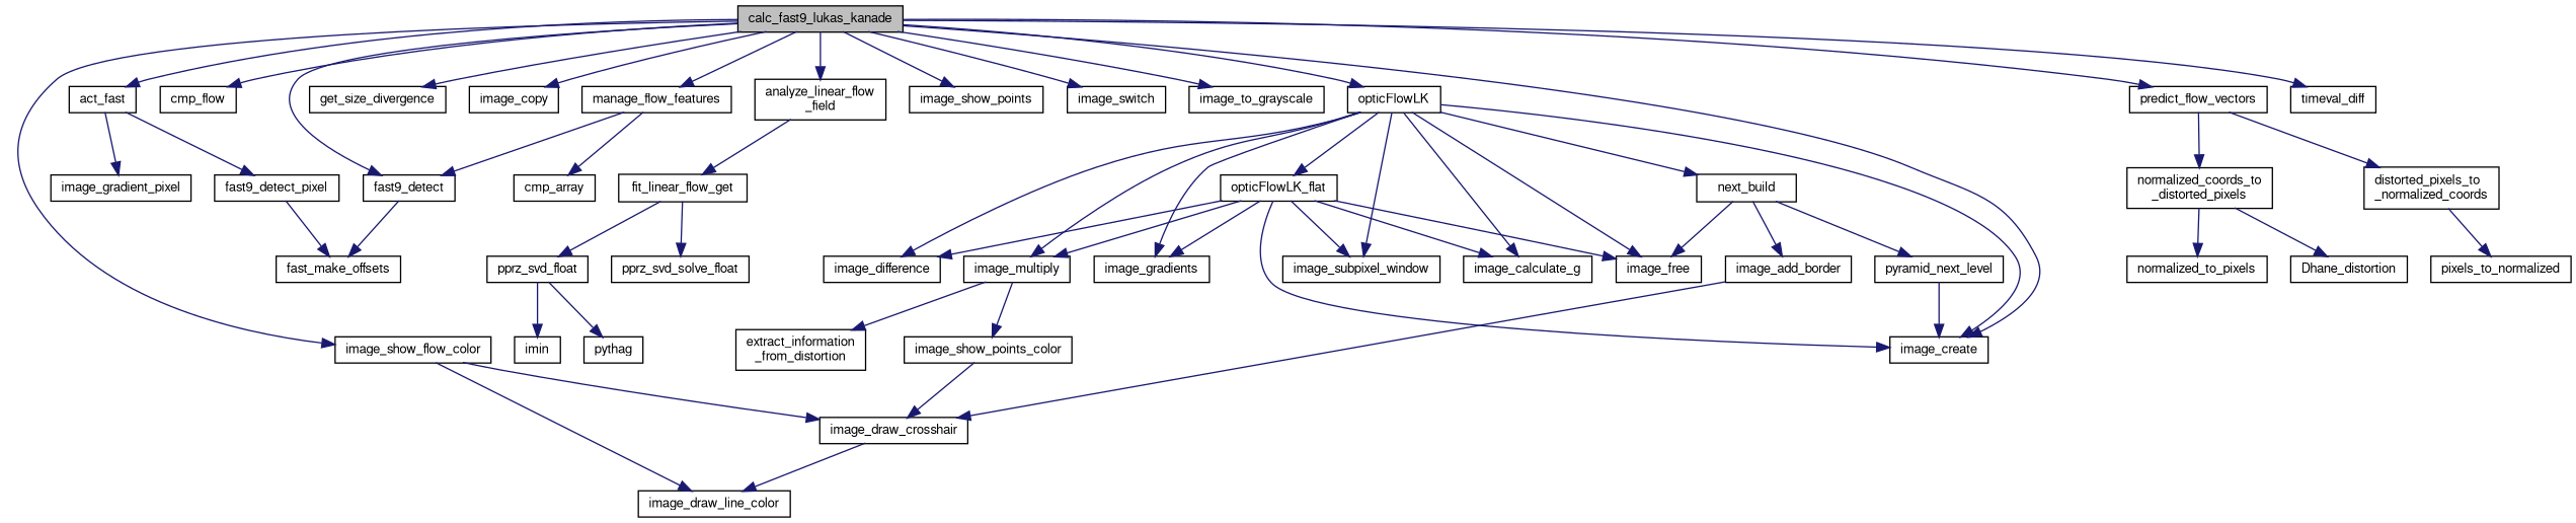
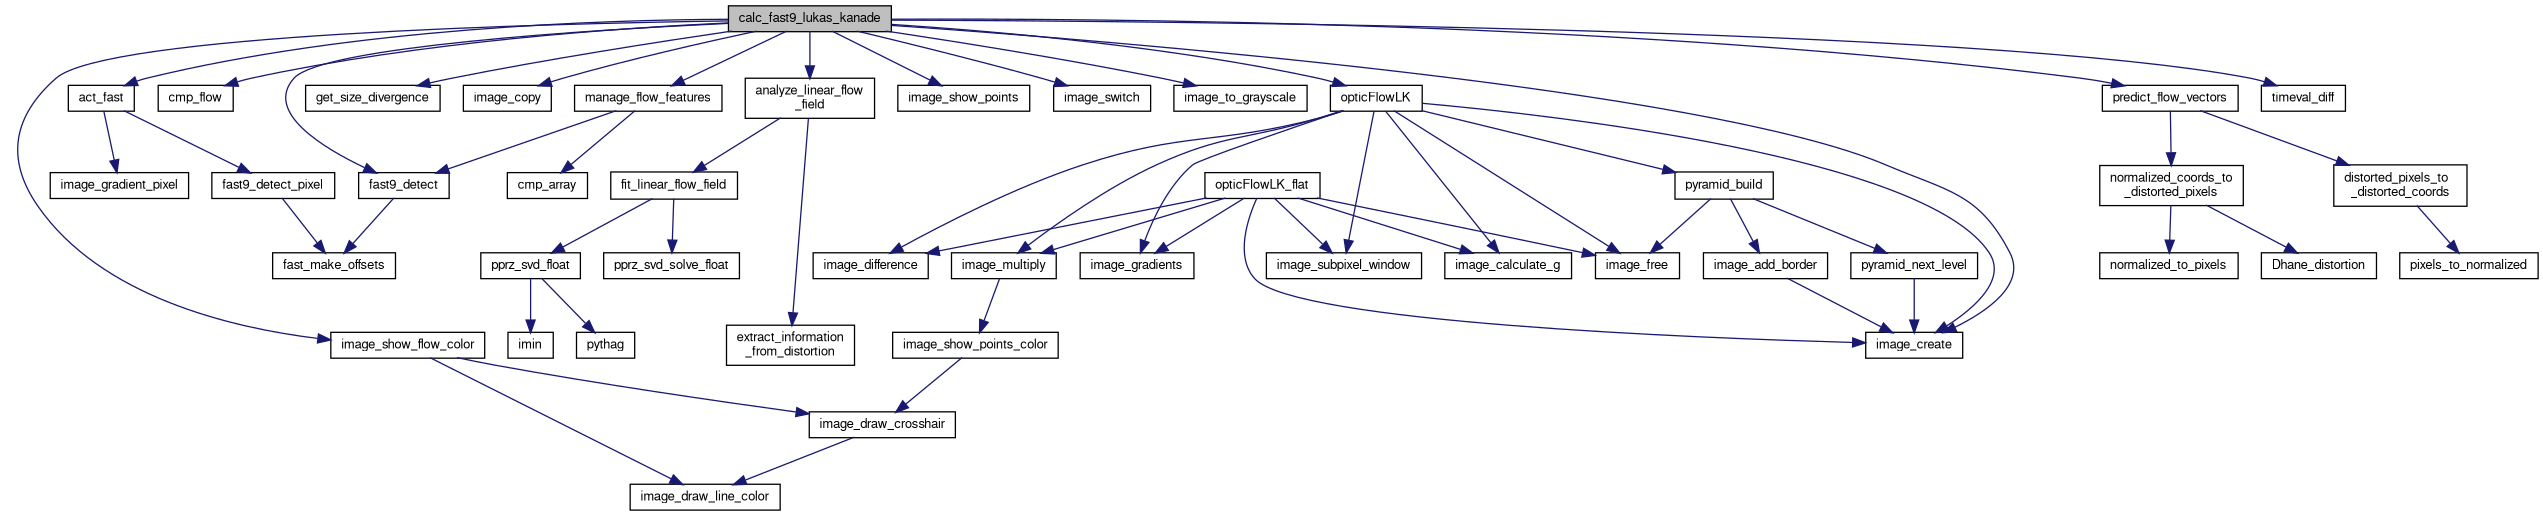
  digraph {
    rankdir=TB
    node [color=black fillcolor=white fontname=FreeSans fontsize=10 shape=record style=filled]
    edge [color=midnightblue fontname=FreeSans fontsize=10 labelfontname=FreeSans labelfontsize=10 style=solid]
    n1 [fillcolor=grey75 fontcolor=black height=0.2 label=calc_fast9_lukas_kanade width=0.4]
    n2 [height=0.2 label=act_fast width=0.4]
    n3 [height=0.2 label="analyze_linear_flow\l_field" width=0.4]
    n4 [height=0.2 label=cmp_flow width=0.4]
    n5 [height=0.2 label=fast9_detect width=0.4]
    n6 [height=0.2 label=get_size_divergence width=0.4]
    n7 [height=0.2 label=image_copy width=0.4]
    n8 [height=0.2 label=image_create width=0.4]
    n9 [height=0.2 label=image_show_flow_color width=0.4]
    n10 [height=0.2 label=image_show_points width=0.4]
    n11 [height=0.2 label=image_switch width=0.4]
    n12 [height=0.2 label=image_to_grayscale width=0.4]
    n13 [height=0.2 label=manage_flow_features width=0.4]
    n14 [height=0.2 label=opticFlowLK width=0.4]
    n15 [height=0.2 label=predict_flow_vectors width=0.4]
    n16 [height=0.2 label=timeval_diff width=0.4]
    n17 [height=0.2 label=fast9_detect_pixel width=0.4]
    n18 [height=0.2 label=image_gradient_pixel width=0.4]
    n19 [height=0.2 label="extract_information\l_from_distortion" width=0.4]
-   n20 [height=0.2 label=fit_linear_flow_get width=0.4]
+   n20 [height=0.2 label=fit_linear_flow_field width=0.4]
    n21 [height=0.2 label=fast_make_offsets width=0.4]
    n22 [height=0.2 label=image_draw_crosshair width=0.4]
    n23 [height=0.2 label=image_draw_line_color width=0.4]
    n24 [height=0.2 label=cmp_array width=0.4]
    n25 [height=0.2 label=image_calculate_g width=0.4]
    n26 [height=0.2 label=image_difference width=0.4]
    n27 [height=0.2 label=image_free width=0.4]
    n28 [height=0.2 label=image_gradients width=0.4]
    n29 [height=0.2 label=image_multiply width=0.4]
    n30 [height=0.2 label=image_subpixel_window width=0.4]
    n31 [height=0.2 label=opticFlowLK_flat width=0.4]
-   n32 [height=0.2 label=next_build width=0.4]
-   n33 [height=0.2 label="distorted_pixels_to\l_normalized_coords" width=0.4]
+   n32 [height=0.2 label=pyramid_build width=0.4]
+   n33 [height=0.2 label="distorted_pixels_to\l_distorted_coords" width=0.4]
    n34 [height=0.2 label="normalized_coords_to\l_distorted_pixels" width=0.4]
    n35 [height=0.2 label=pprz_svd_float width=0.4]
    n36 [height=0.2 label=pprz_svd_solve_float width=0.4]
    n37 [height=0.2 label=imin width=0.4]
    n38 [height=0.2 label=pythag width=0.4]
    n39 [height=0.2 label=image_show_points_color width=0.4]
    n40 [height=0.2 label=image_add_border width=0.4]
    n41 [height=0.2 label=pyramid_next_level width=0.4]
    n42 [height=0.2 label=pixels_to_normalized width=0.4]
    n43 [height=0.2 label=Dhane_distortion width=0.4]
    n44 [height=0.2 label=normalized_to_pixels width=0.4]
    n1 -> n2
    n1 -> n3
    n1 -> n4
    n1 -> n5
    n1 -> n6
    n1 -> n7
    n1 -> n8
    n1 -> n9
    n1 -> n10
    n1 -> n11
    n1 -> n12
    n1 -> n13
    n1 -> n14
    n1 -> n15
    n1 -> n16
    n2 -> n17
    n2 -> n18
-   n29 -> n19
+   n3 -> n19
    n3 -> n20
    n5 -> n21
    n9 -> n22
    n9 -> n23
    n13 -> n5
    n13 -> n24
    n14 -> n8
    n14 -> n25
    n14 -> n26
    n14 -> n27
    n14 -> n28
    n14 -> n29
    n14 -> n30
-   n14 -> n31
    n14 -> n32
    n15 -> n33
    n15 -> n34
    n17 -> n21
    n20 -> n35
    n20 -> n36
    n22 -> n23
    n29 -> n39
    n31 -> n8
    n31 -> n25
    n31 -> n26
    n31 -> n27
    n31 -> n28
    n31 -> n29
    n31 -> n30
    n32 -> n27
    n32 -> n40
    n32 -> n41
    n33 -> n42
    n34 -> n43
    n34 -> n44
    n35 -> n37
    n35 -> n38
    n39 -> n22
-   n40 -> n22
+   n40 -> n8
    n41 -> n8
  }
